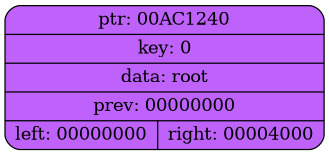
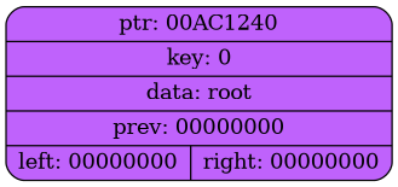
  digraph {
    rankdir=TP
-   n1 [fillcolor="#BF62FC" label="{ ptr: 00AC1240 | key: 0 | data: root| prev: 00000000| { left: 00000000 | right: 00004000 }}" shape=record style="rounded,filled"]
+   n1 [fillcolor="#BF62FC" label="{ ptr: 00AC1240 | key: 0 | data: root| prev: 00000000| { left: 00000000 | right: 00000000 }}" shape=record style="rounded,filled"]
  }
